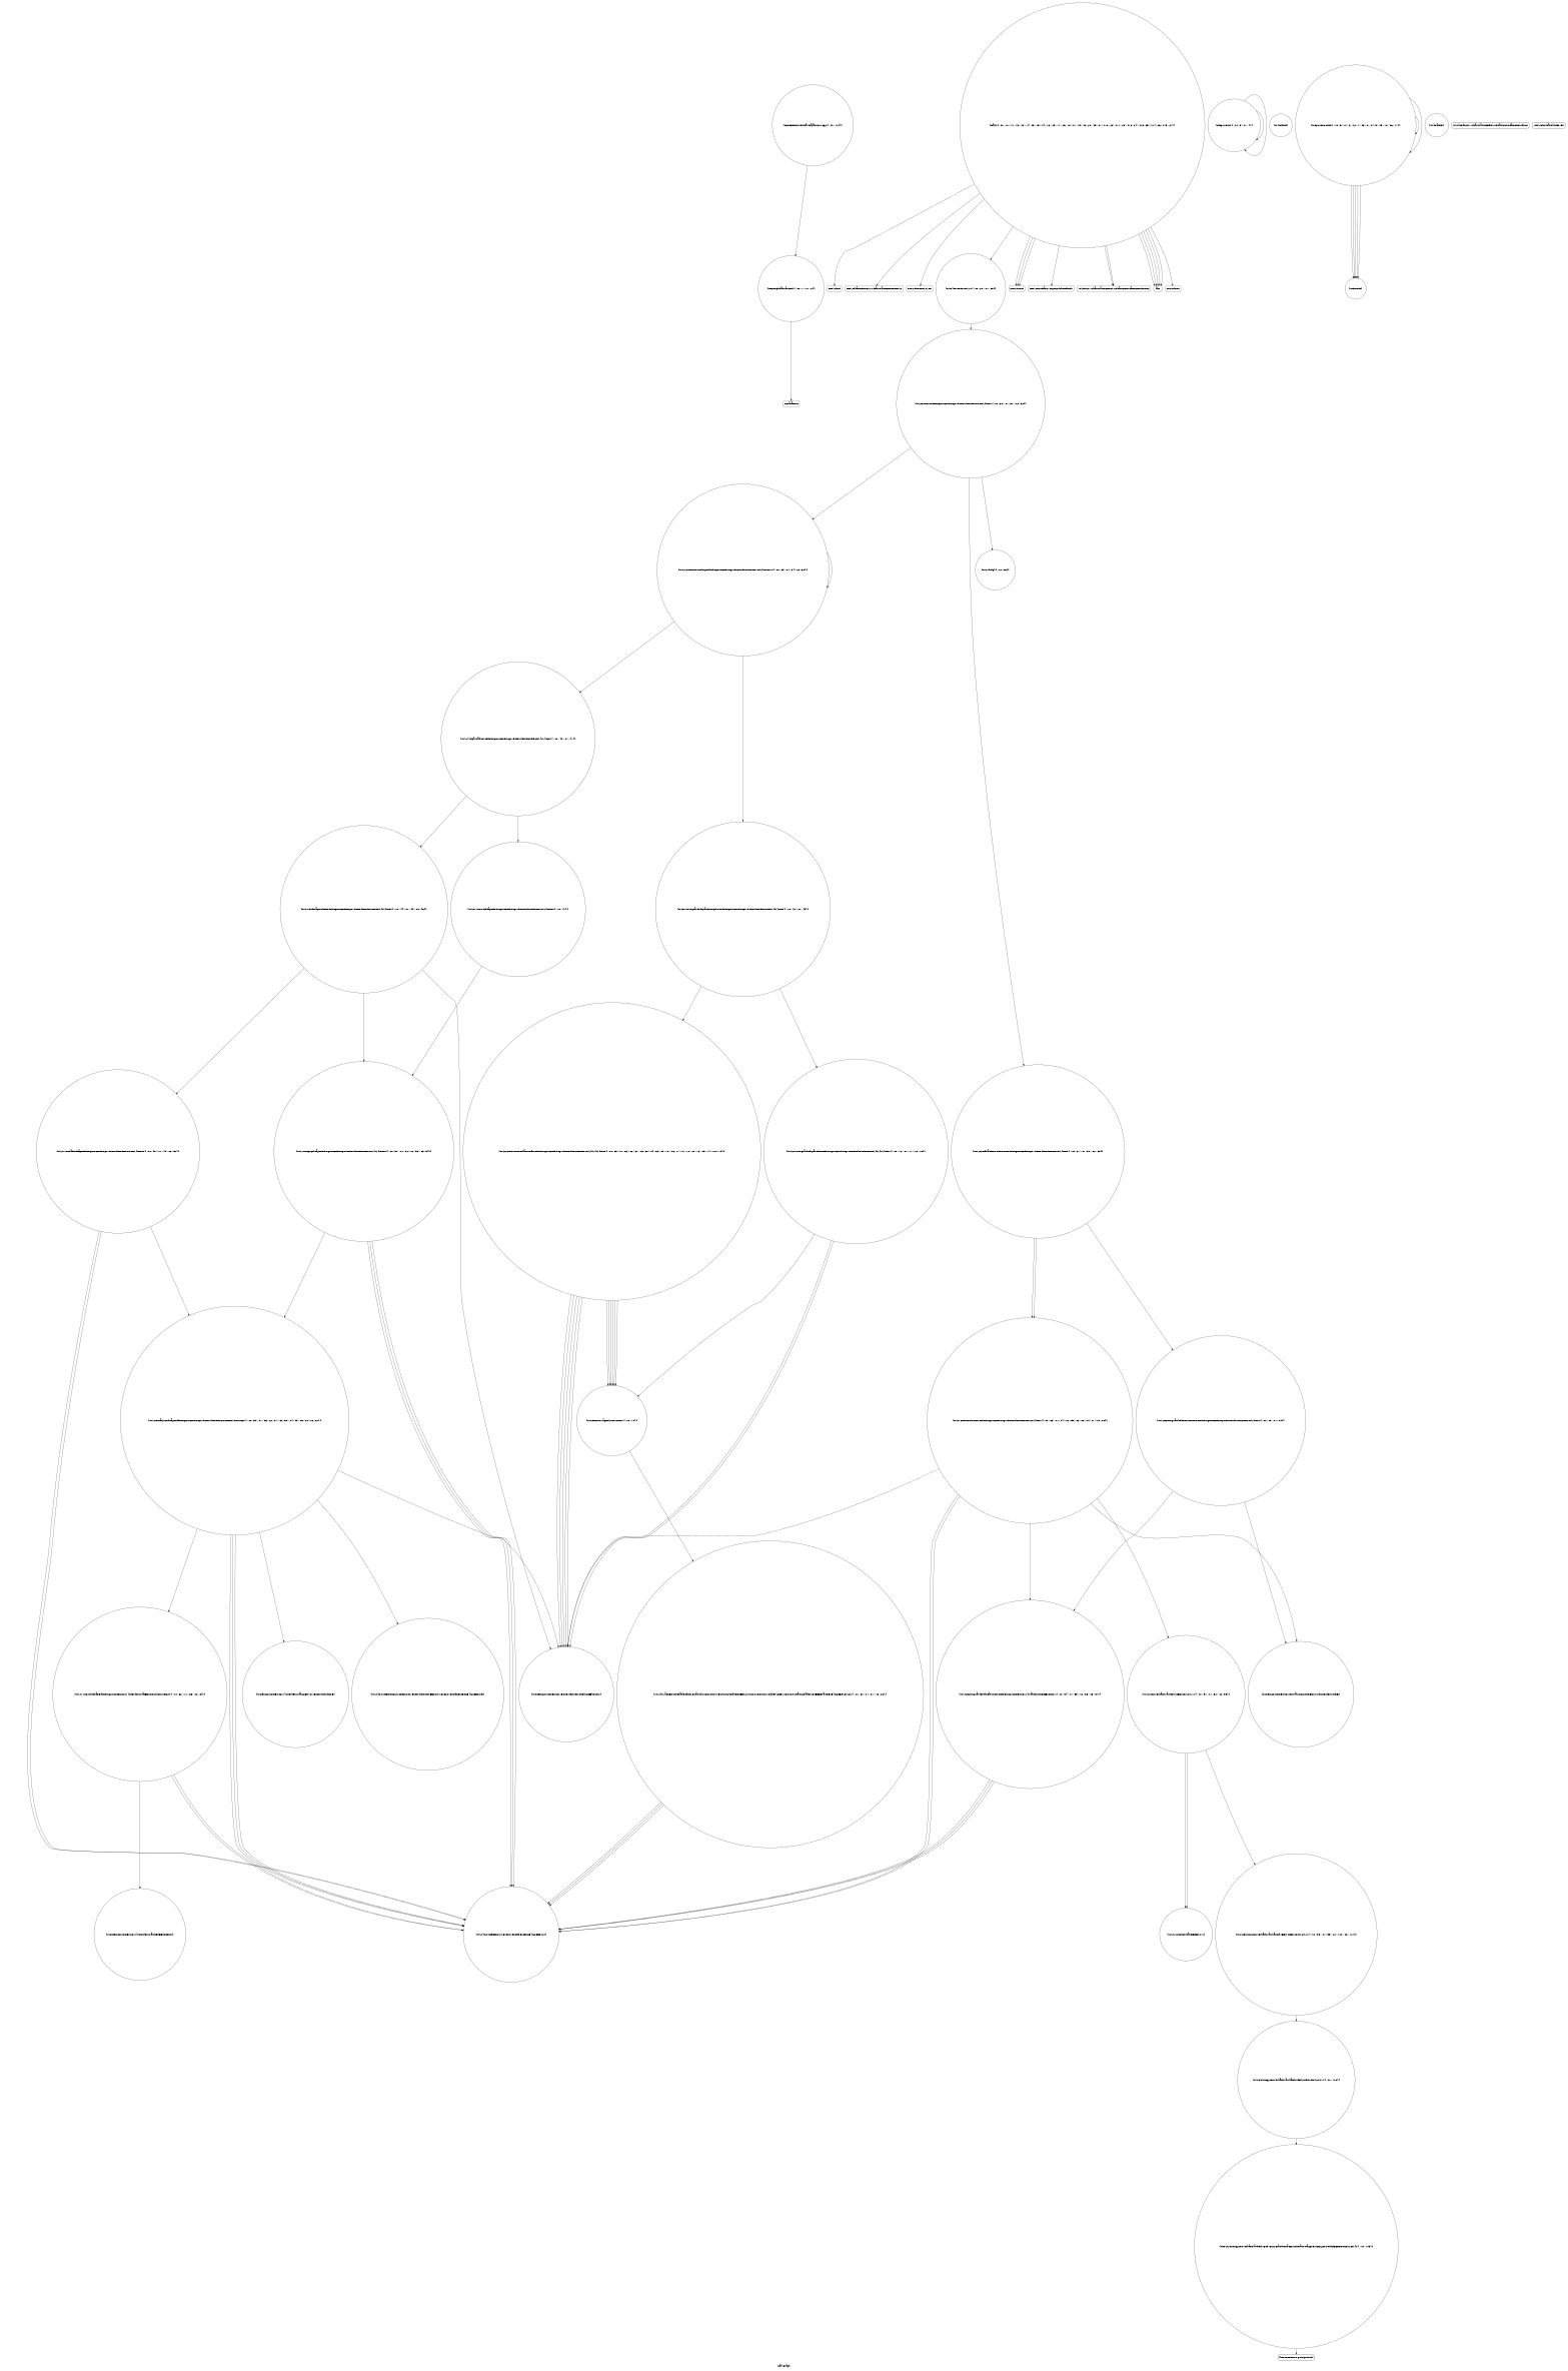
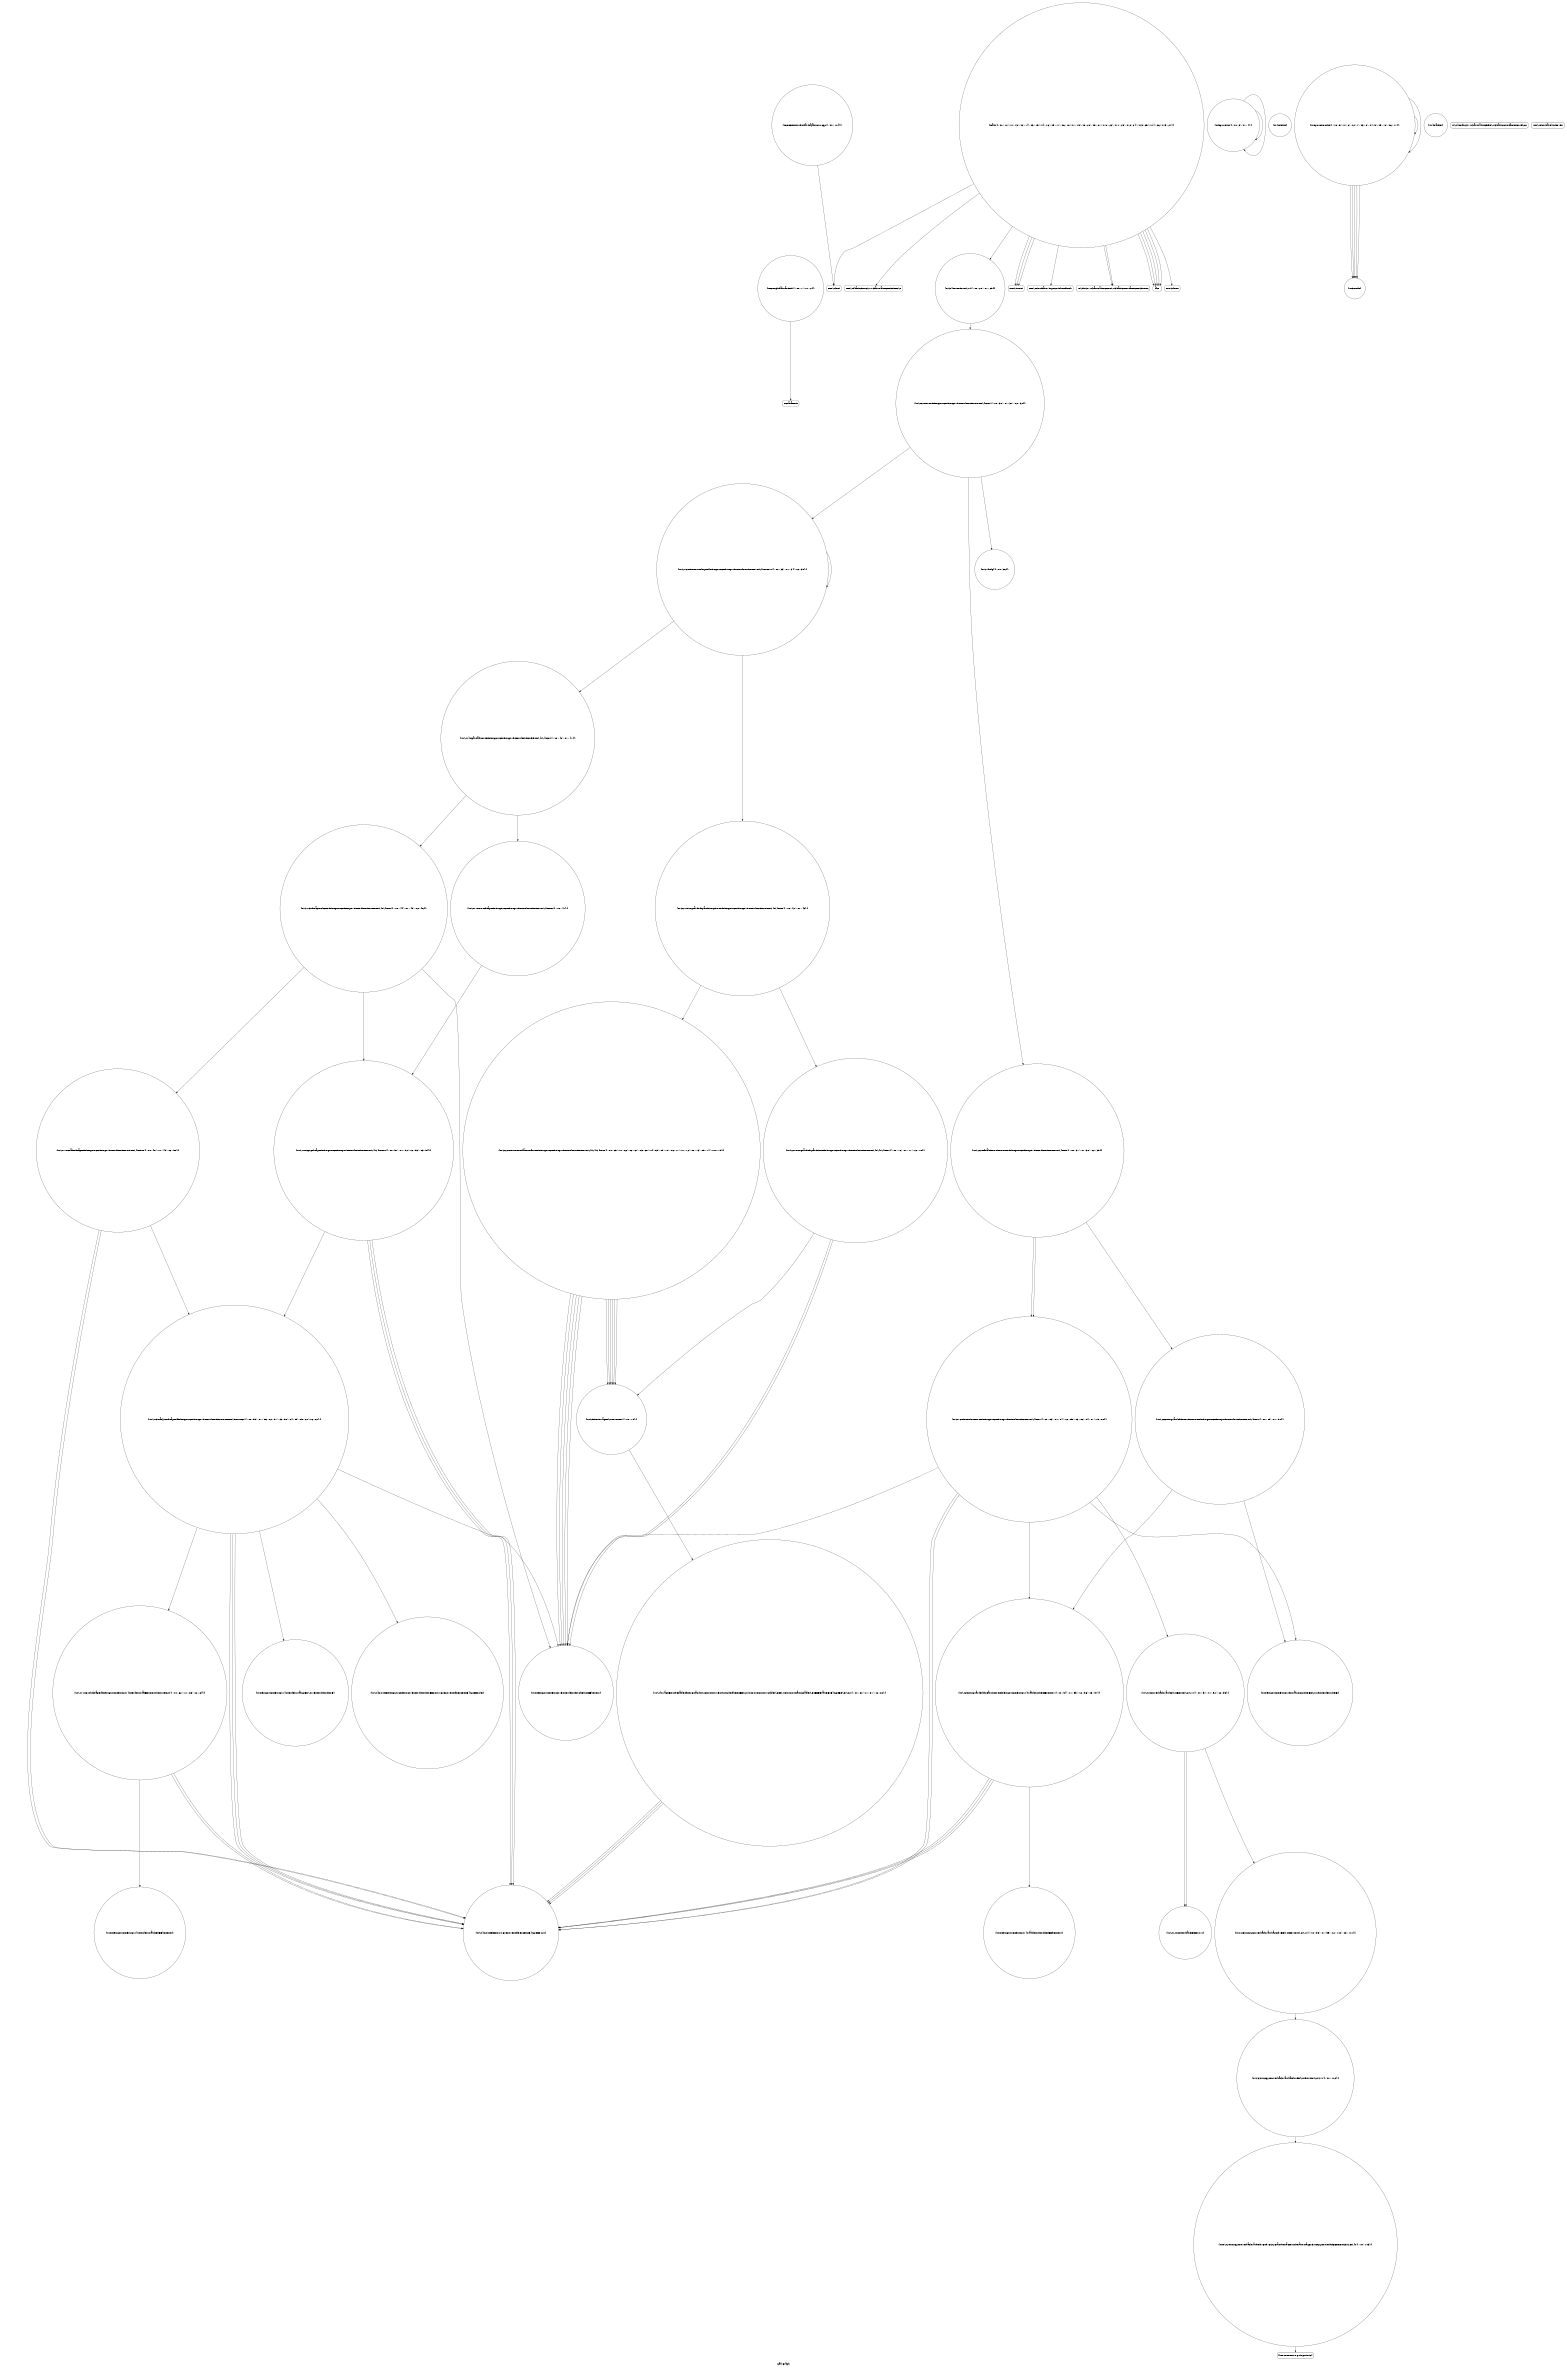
  digraph {
    label="Call Graph"
    node [shape=circle]
    edge [color=black tailport=s0]
    n1 [label="{__cxx_global_var_init|{<s0>1|<s1>2}}"]
    n2 [label="{__cxa_atexit}" shape=Mrecord]
    n3 [label="{_ZSt13move_backwardIPiS0_ET0_T_S2_S1_|{<s0>91|<s1>92|<s2>93}}"]
    n4 [label="{_ZSt12__miter_baseIPiET_S1_}"]
    n5 [label="{_ZSt23__copy_move_backward_a2ILb1EPiS0_ET1_T0_S2_S1_|{<s0>98|<s1>99|<s2>100|<s3>101}}"]
    n6 [label="{_ZSt22__copy_move_backward_aILb1EPiS0_ET1_T0_S2_S1_|{<s0>102}}"]
    n7 [label="{_ZNSt20__copy_move_backwardILb1ELb1ESt26random_access_iterator_tagE13__copy_move_bIiEEPT_PKS3_S6_S4_|{<s0>103}}"]
    n8 [label="{_Z5powerxx|{<s0>3|<s1>4}}"]
    n9 [label="{llvm.memmove.p0i8.p0i8.i64}" shape=Mrecord]
    n10 [label="{_ZNSolsEi}" shape=Mrecord]
    n11 [label="{_ZSt11__sort_heapIPiN9__gnu_cxx5__ops15_Iter_less_iterEEvT_S4_RT0_|{<s0>47}}"]
    n12 [label="{_ZSt10__pop_heapIPiN9__gnu_cxx5__ops15_Iter_less_iterEEvT_S4_S4_RT0_|{<s0>51|<s1>52|<s2>53|<s3>54}}"]
    n13 [label="{_ZSt4moveIRiEONSt16remove_referenceIT_E4typeEOS2_}"]
    n14 [label="{_ZSt13__adjust_heapIPiliN9__gnu_cxx5__ops15_Iter_less_iterEEvT_T0_S5_T1_T2_|{<s0>55|<s1>56|<s2>57|<s3>58|<s4>59|<s5>60|<s6>61}}"]
    n15 [label="{_ZN9__gnu_cxx5__ops14_Iter_less_valC2ENS0_15_Iter_less_iterE}"]
    n16 [label="{_ZNK9__gnu_cxx5__ops15_Iter_less_iterclIPiS3_EEbT_T0_}"]
    n17 [label="{_ZSt11__push_heapIPiliN9__gnu_cxx5__ops14_Iter_less_valEEvT_T0_S5_T1_RT2_|{<s0>62|<s1>63|<s2>64}}"]
    n18 [label="{_ZSt4moveIRN9__gnu_cxx5__ops15_Iter_less_iterEEONSt16remove_referenceIT_E4typeEOS5_}"]
    n19 [label="{_Z4minixx}"]
    n20 [label="{_ZNSt9basic_iosIcSt11char_traitsIcEE3tieEPSo}" shape=Mrecord]
-   n21 [label="{_ZNSolsEPFRSoS_E}" shape=Mrecord]
    n22 [label="{_ZSt14__partial_sortIPiN9__gnu_cxx5__ops15_Iter_less_iterEEvT_S4_S4_T0_|{<s0>40|<s1>41}}"]
    n23 [label="{_ZSt13__heap_selectIPiN9__gnu_cxx5__ops15_Iter_less_iterEEvT_S4_S4_T0_|{<s0>44|<s1>45|<s2>46}}"]
    n24 [label="{_ZSt11__make_heapIPiN9__gnu_cxx5__ops15_Iter_less_iterEEvT_S4_RT0_|{<s0>48|<s1>49|<s2>50}}"]
    n25 [label="{_ZSt21__unguarded_partitionIPiN9__gnu_cxx5__ops15_Iter_less_iterEET_S4_S4_S4_T0_|{<s0>76|<s1>77|<s2>78}}"]
    n26 [label="{_ZSt9iter_swapIPiS0_EvT_T0_|{<s0>79}}"]
    n27 [label="{_ZSt4swapIiENSt9enable_ifIXsr6__and_ISt6__not_ISt15__is_tuple_likeIT_EESt21is_move_constructibleIS3_ESt18is_move_assignableIS3_EEE5valueEvE4typeERS3_SC_|{<s0>80|<s1>81|<s2>82}}"]
    n28 [label="{_ZSt25__unguarded_linear_insertIPiN9__gnu_cxx5__ops14_Val_less_iterEEvT_T0_|{<s0>94|<s1>95|<s2>96|<s3>97}}"]
+   n29 [label="{_ZNK9__gnu_cxx5__ops14_Val_less_iterclIiPiEEbRT_T0_}"]
    n30 [label="{_Z8powermodxx|{<s0>5|<s1>6|<s2>7|<s3>8|<s4>9|<s5>10|<s6>11}}"]
    n31 [label="{_Z3modx}"]
    n32 [label="{_ZSt4sortIPiEvT_S1_|{<s0>28|<s1>29}}"]
    n33 [label="{_ZSt6__sortIPiN9__gnu_cxx5__ops15_Iter_less_iterEEvT_S4_T0_|{<s0>30|<s1>31|<s2>32}}"]
    n34 [label="{_ZSt16__introsort_loopIPilN9__gnu_cxx5__ops15_Iter_less_iterEEvT_S4_T0_T1_|{<s0>33|<s1>34|<s2>35}}"]
    n35 [label="{_ZSt4__lgl|{<s0>36}}"]
    n36 [label="{_ZSt22__final_insertion_sortIPiN9__gnu_cxx5__ops15_Iter_less_iterEEvT_S4_T0_|{<s0>37|<s1>38|<s2>39}}"]
    n37 [label="{_ZSt27__unguarded_partition_pivotIPiN9__gnu_cxx5__ops15_Iter_less_iterEET_S4_S4_T0_|{<s0>42|<s1>43}}"]
    n38 [label="{_ZSt16__insertion_sortIPiN9__gnu_cxx5__ops15_Iter_less_iterEEvT_S4_T0_|{<s0>83|<s1>84|<s2>85|<s3>86|<s4>87|<s5>88}}"]
    n39 [label="{_ZSt26__unguarded_insertion_sortIPiN9__gnu_cxx5__ops15_Iter_less_iterEEvT_S4_T0_|{<s0>89|<s1>90}}"]
    n40 [label="{_ZSt22__move_median_to_firstIPiN9__gnu_cxx5__ops15_Iter_less_iterEEvT_S4_S4_S4_T0_|{<s0>65|<s1>66|<s2>67|<s3>68|<s4>69|<s5>70|<s6>71|<s7>72|<s8>73|<s9>74|<s10>75}}"]
    n41 [label="{_ZNK9__gnu_cxx5__ops14_Iter_less_valclIPiiEEbT_RT0_}"]
    n42 [label="{_ZN9__gnu_cxx5__ops15__val_comp_iterENS0_15_Iter_less_iterE}"]
    n43 [label="{_Z4maxixx}"]
    n44 [label="{_ZNSirsERi}" shape=Mrecord]
    n45 [label="{_ZSt4endlIcSt11char_traitsIcEERSt13basic_ostreamIT_T0_ES6_}" shape=Mrecord]
    n46 [label="{_ZNSt8ios_base4InitD1Ev}" shape=Mrecord]
    n47 [label="{main|{<s0>12|<s1>13|<s2>14|<s3>15|<s4>16|<s5>17|<s6>18|<s7>19|<s8>20|<s9>21|<s10>22|<s11>23|<s12>24|<s13>25|<s14>26|<s15>27}}"]
    n48 [label="{_ZNSt8ios_base15sync_with_stdioEb}" shape=Mrecord]
    n49 [label="{_ZStlsISt11char_traitsIcEERSt13basic_ostreamIcT_ES5_PKc}" shape=Mrecord]
    n50 [label="{abs}" shape=Mrecord]
    n51 [label="{_ZNSolsEx}" shape=Mrecord]
    n52 [label="{_GLOBAL__sub_I_lavinajain_0_0.cpp|{<s0>104}}"]
    n1 -> n2 [tailport=s1]
    n3 -> n4
    n3 -> n4 [tailport=s1]
    n3 -> n5 [tailport=s2]
    n5 -> n6 [tailport=s3]
    n6 -> n7
    n7 -> n9
    n8 -> n8
    n8 -> n8 [tailport=s1]
    n11 -> n12
    n12 -> n13
    n12 -> n13 [tailport=s1]
    n12 -> n13 [tailport=s2]
    n12 -> n14 [tailport=s3]
    n14 -> n13 [tailport=s1]
    n14 -> n13 [tailport=s2]
    n14 -> n13 [tailport=s5]
    n14 -> n15 [tailport=s4]
    n14 -> n16
    n14 -> n17 [tailport=s6]
    n14 -> n18 [tailport=s3]
    n17 -> n13 [tailport=s1]
    n17 -> n13 [tailport=s2]
    n17 -> n41
    n22 -> n11 [tailport=s1]
    n22 -> n23
    n23 -> n12 [tailport=s2]
    n23 -> n16 [tailport=s1]
    n23 -> n24
    n24 -> n13
    n24 -> n13 [tailport=s1]
    n24 -> n14 [tailport=s2]
    n25 -> n16
    n25 -> n16 [tailport=s1]
    n25 -> n26 [tailport=s2]
    n26 -> n27
    n27 -> n13
    n27 -> n13 [tailport=s1]
    n27 -> n13 [tailport=s2]
    n28 -> n13
    n28 -> n13 [tailport=s2]
    n28 -> n13 [tailport=s3]
+   n28 -> n29 [tailport=s1]
    n30 -> n30 [tailport=s1]
    n30 -> n30 [tailport=s5]
    n30 -> n31
    n30 -> n31 [tailport=s2]
    n30 -> n31 [tailport=s3]
    n30 -> n31 [tailport=s4]
    n30 -> n31 [tailport=s6]
    n32 -> n33 [tailport=s1]
    n33 -> n34 [tailport=s1]
    n33 -> n35
    n33 -> n36 [tailport=s2]
    n34 -> n22
    n34 -> n34 [tailport=s2]
    n34 -> n37 [tailport=s1]
    n36 -> n38
    n36 -> n38 [tailport=s2]
    n36 -> n39 [tailport=s1]
    n37 -> n25 [tailport=s1]
    n37 -> n40
    n38 -> n3 [tailport=s2]
    n38 -> n13 [tailport=s1]
    n38 -> n13 [tailport=s3]
    n38 -> n16
    n38 -> n28 [tailport=s5]
    n38 -> n42 [tailport=s4]
    n39 -> n28 [tailport=s1]
    n39 -> n42
    n40 -> n16
    n40 -> n16 [tailport=s1]
    n40 -> n16 [tailport=s3]
    n40 -> n16 [tailport=s6]
    n40 -> n16 [tailport=s8]
    n40 -> n26 [tailport=s2]
    n40 -> n26 [tailport=s4]
    n40 -> n26 [tailport=s5]
    n40 -> n26 [tailport=s7]
    n40 -> n26 [tailport=s9]
    n40 -> n26 [tailport=s10]
    n47 -> n10 [tailport=s4]
    n47 -> n20 [tailport=s1]
-   n47 -> n21 [tailport=s15]
    n47 -> n32 [tailport=s8]
    n47 -> n44 [tailport=s2]
    n47 -> n44 [tailport=s6]
    n47 -> n44 [tailport=s7]
    n47 -> n48
    n47 -> n49 [tailport=s3]
    n47 -> n49 [tailport=s5]
    n47 -> n50 [tailport=s9]
    n47 -> n50 [tailport=s10]
    n47 -> n50 [tailport=s11]
    n47 -> n50 [tailport=s12]
    n47 -> n50 [tailport=s13]
    n47 -> n51 [tailport=s14]
-   n52 -> n1
+   n52 -> n10
  }
